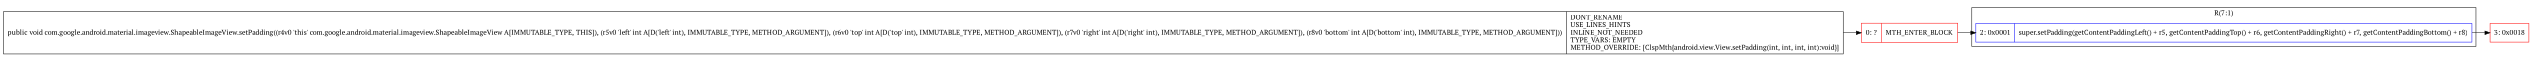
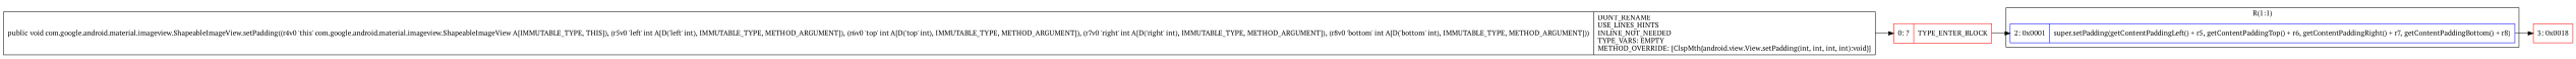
  digraph {
    fontname="PT Serif"
    rankdir=LR
    node [color=red fontname="PT Serif" shape=record]
    edge [fontname="PT Serif"]
    n1 [color=blue label="{2\:\ 0x0001|super.setPadding(getContentPaddingLeft() + r5, getContentPaddingTop() + r6, getContentPaddingRight() + r7, getContentPaddingBottom() + r8)\l}"]
    n2 [label="{3\:\ 0x0018}"]
-   n3 [label="{0\:\ ?|MTH_ENTER_BLOCK\l}"]
+   n3 [label="{0\:\ ?|TYPE_ENTER_BLOCK\l}"]
    n4 [label="{public void com.google.android.material.imageview.ShapeableImageView.setPadding((r4v0 'this' com.google.android.material.imageview.ShapeableImageView A[IMMUTABLE_TYPE, THIS]), (r5v0 'left' int A[D('left' int), IMMUTABLE_TYPE, METHOD_ARGUMENT]), (r6v0 'top' int A[D('top' int), IMMUTABLE_TYPE, METHOD_ARGUMENT]), (r7v0 'right' int A[D('right' int), IMMUTABLE_TYPE, METHOD_ARGUMENT]), (r8v0 'bottom' int A[D('bottom' int), IMMUTABLE_TYPE, METHOD_ARGUMENT]))  | DONT_RENAME\lUSE_LINES_HINTS\lINLINE_NOT_NEEDED\lTYPE_VARS: EMPTY\lMETHOD_OVERRIDE: [ClspMth\{android.view.View.setPadding(int, int, int, int):void\}]\l}" color=""]
    subgraph cluster_1 {
-     label="R(7:1)"
+     label="R(1:1)"
      n1
    }
    n1 -> n2
    n3 -> n1
    n4 -> n3
  }
